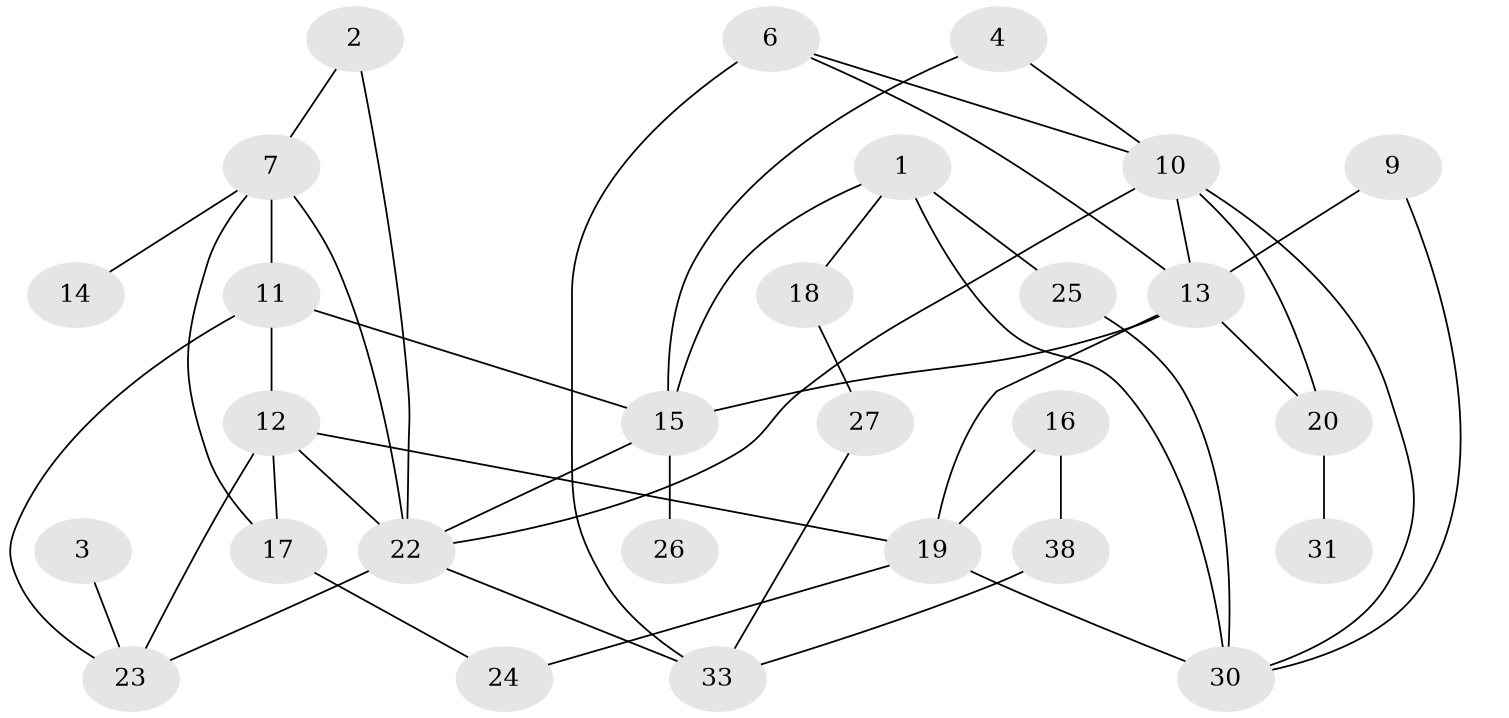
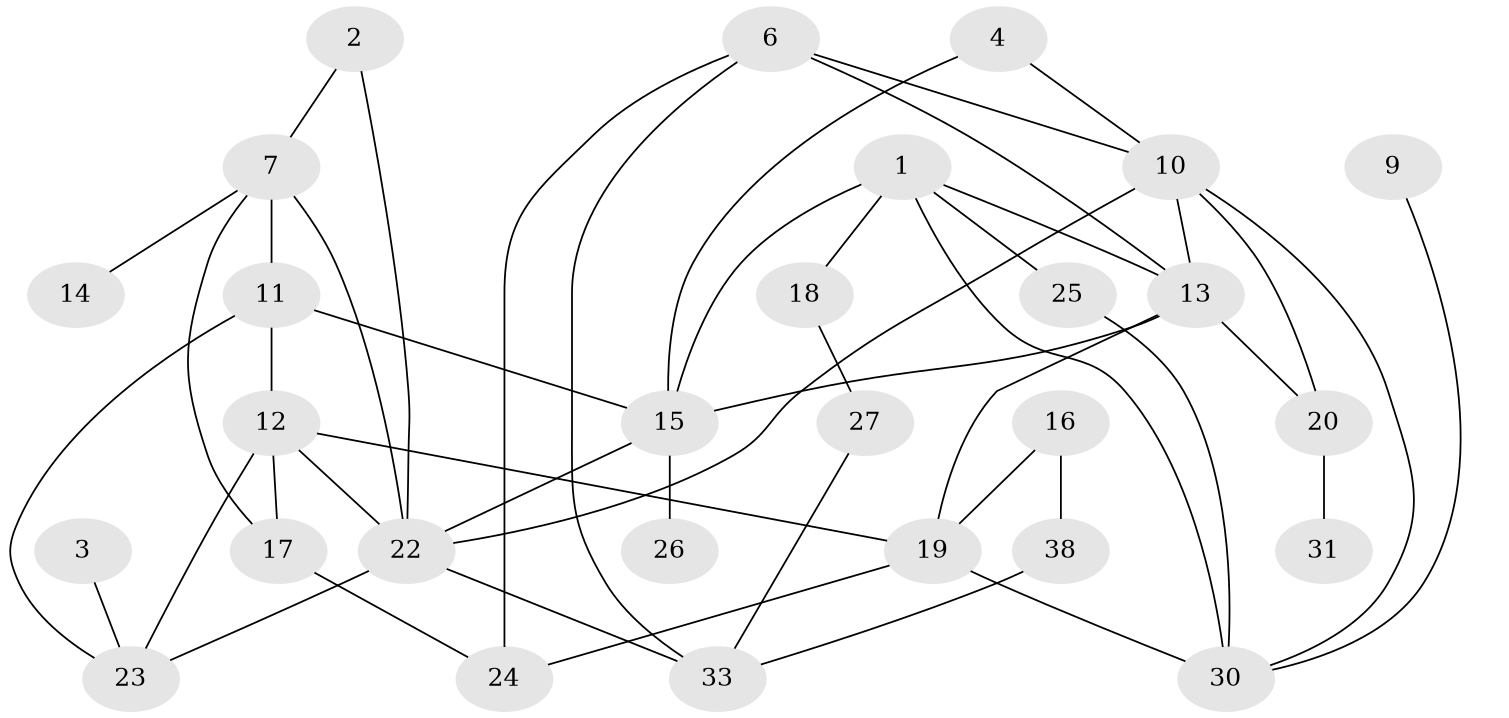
  graph {
    node [color=gray90 style=filled]
    edge [weight=1.0]
    1
    18
    25
    30
    15
    27
    22
    23
    33
    2
    7
    11
    14
    17
    3
    4
    10
    13
    20
    26
    6
    24
    19
    12
    9
    31
    16
    n28 [label=38]
    1 -- 18
    1 -- 25
    1 -- 30
    1 -- 15
    18 -- 27
    25 -- 30
    15 -- 22
    15 -- 26
    27 -- 33
    22 -- 23
    22 -- 33
    2 -- 22
    2 -- 7
    7 -- 22
    7 -- 11
    7 -- 14
    7 -- 17
    11 -- 15 [weight=2.0]
    11 -- 23
    11 -- 12
    17 -- 24
    3 -- 23
    4 -- 15
    4 -- 10
    10 -- 30 [weight=2.0]
    10 -- 22 [weight=2.0]
    10 -- 13
    10 -- 20
    13 -- 15 [weight=3.0]
    13 -- 20
    13 -- 19
    20 -- 31
    6 -- 33
    6 -- 10
    6 -- 13
+   6 -- 24
    19 -- 30 [weight=2.0]
    19 -- 24
    12 -- 22 [weight=2.0]
    12 -- 23
    12 -- 17
    12 -- 19
    9 -- 30
-   9 -- 13
+   1 -- 13
    16 -- 19
    16 -- n28
    n28 -- 33
  }
